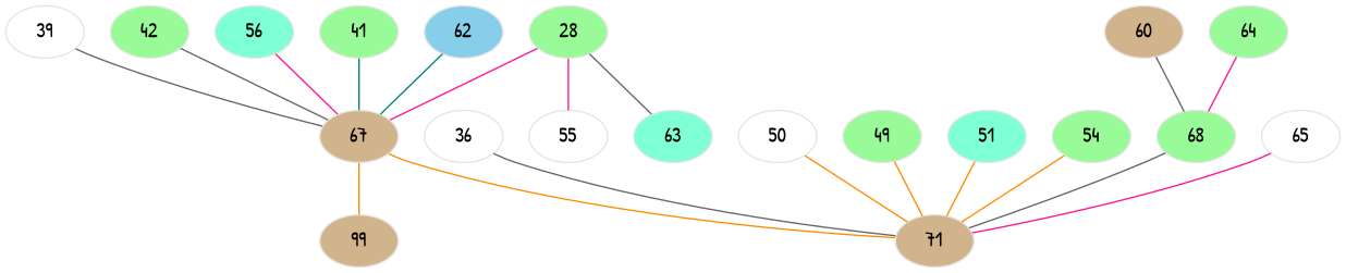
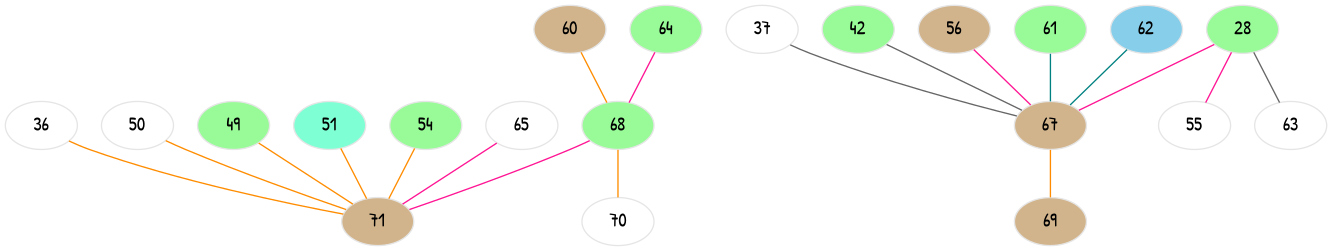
  graph {
    fontname="Patrick Hand"
    node [color=gray90 fillcolor=white fontname="Patrick Hand" style=filled]
    edge [color=darkorange fontname="Patrick Hand"]
    71 [fillcolor=tan super="+38+19+22+23+32"]
    36
    67 [fillcolor=tan super="+20+28+27+33"]
-   69 [fillcolor=tan label=99]
-   39
+   69 [fillcolor=tan]
+   39 [label=37]
    n6 [label=50]
    42 [fillcolor=palegreen]
    n8 [fillcolor=palegreen label=28 super="+31+37"]
    55
-   63 [fillcolor=aquamarine]
+   63
    49 [fillcolor=palegreen super="+45"]
    51 [fillcolor=aquamarine]
    54 [fillcolor=palegreen super="+29"]
-   56 [fillcolor=aquamarine]
+   56 [fillcolor=tan]
    68 [fillcolor=palegreen super="+35+41+44+47+58+66"]
+   70
    60 [fillcolor=tan]
-   61 [fillcolor=palegreen super="+52" label=41]
+   61 [fillcolor=palegreen super="+52"]
    62 [fillcolor=skyblue]
    64 [fillcolor=palegreen super="+46"]
    65 [super="+8+57"]
-   36 -- 71 [color=gray40]
-   67 -- 71 [weight=2]
+   36 -- 71
    67 -- 69
    39 -- 67 [color=gray40]
    n6 -- 71
    42 -- 67 [color=gray40]
    n8 -- 67 [color=deeppink weight=2]
    n8 -- 55 [color=deeppink]
    n8 -- 63 [color=gray40]
    49 -- 71
    51 -- 71
    54 -- 71
    56 -- 67 [color=deeppink]
-   68 -- 71 [color=gray40 weight=2]
-   60 -- 68 [color=gray40]
+   68 -- 71 [color=deeppink weight=2]
+   68 -- 70
+   60 -- 68
    61 -- 67 [color=teal]
    62 -- 67 [color=teal]
    64 -- 68 [color=deeppink]
    65 -- 71 [color=deeppink]
  }
